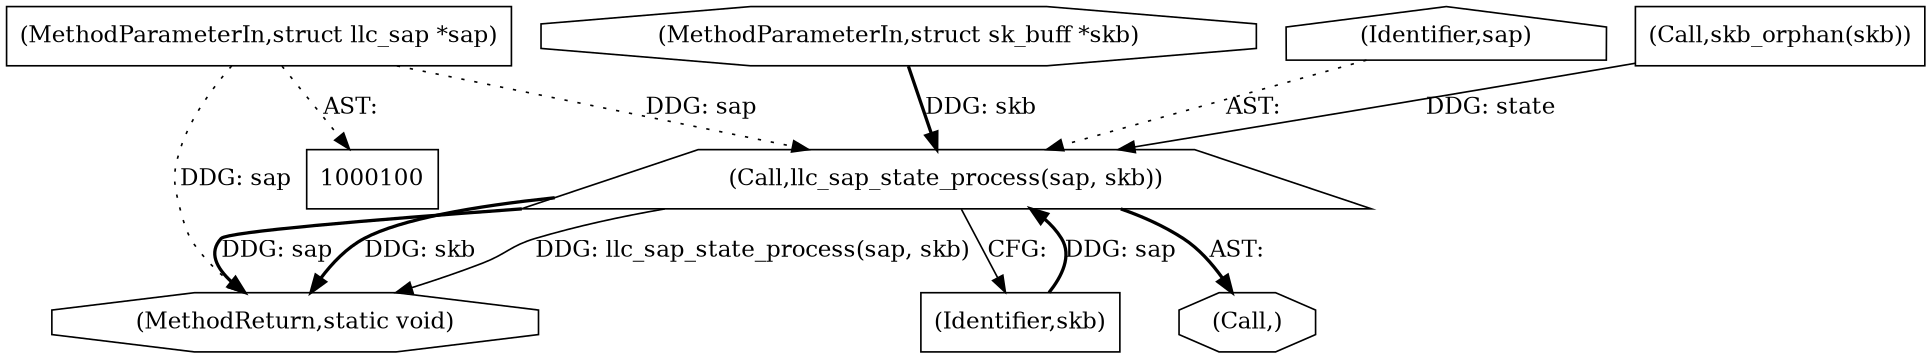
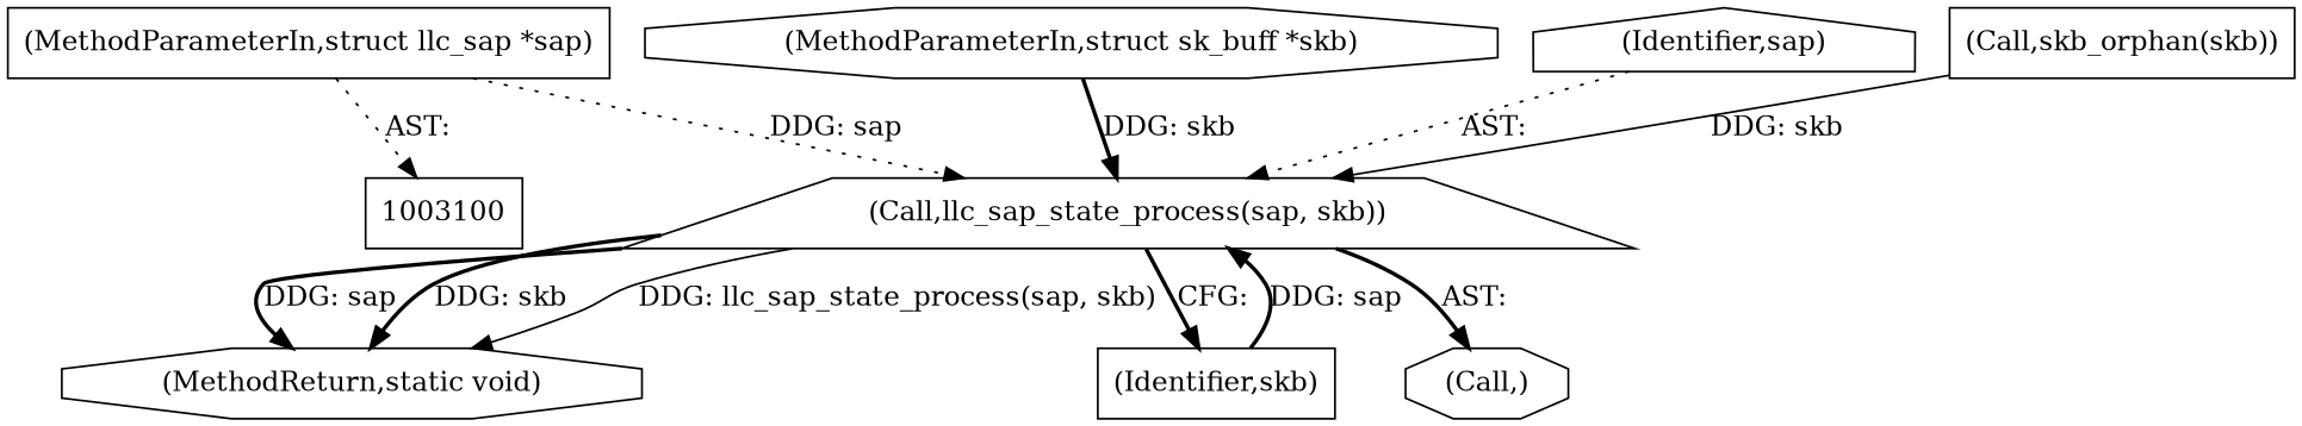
  digraph {
    node [shape=box]
    edge [style=bold]
    n1 [label="(MethodParameterIn,struct llc_sap *sap)"]
    n2 [label="(Call,llc_sap_state_process(sap, skb))" shape=trapezium]
    n3 [label="(MethodReturn,static void)" shape=octagon]
-   1000100
+   1000100 [label=1003100]
    n5 [label="(Identifier,skb)"]
    n6 [label="(Call,)" shape=octagon]
    n7 [label="(MethodParameterIn,struct sk_buff *skb)" shape=octagon]
    n8 [label="(Identifier,sap)" shape=house]
    n9 [label="(Call,skb_orphan(skb))"]
    n1 -> n2 [label="DDG: sap" style=dotted]
-   n1 -> n3 [label="DDG: sap" style=dotted]
    n1 -> 1000100 [label="AST: " style=dotted]
    n2 -> n3 [label="DDG: llc_sap_state_process(sap, skb)" style=solid]
    n2 -> n3 [label="DDG: sap"]
    n2 -> n3 [label="DDG: skb"]
-   n2 -> n5 [label="CFG: " style=solid]
+   n2 -> n5 [label="CFG: "]
    n2 -> n6 [label="AST: "]
    n5 -> n2 [label="DDG: sap"]
    n7 -> n2 [label="DDG: skb"]
    n8 -> n2 [label="AST: " style=dotted]
-   n9 -> n2 [label="DDG: state" style=solid]
+   n9 -> n2 [label="DDG: skb" style=solid]
  }
